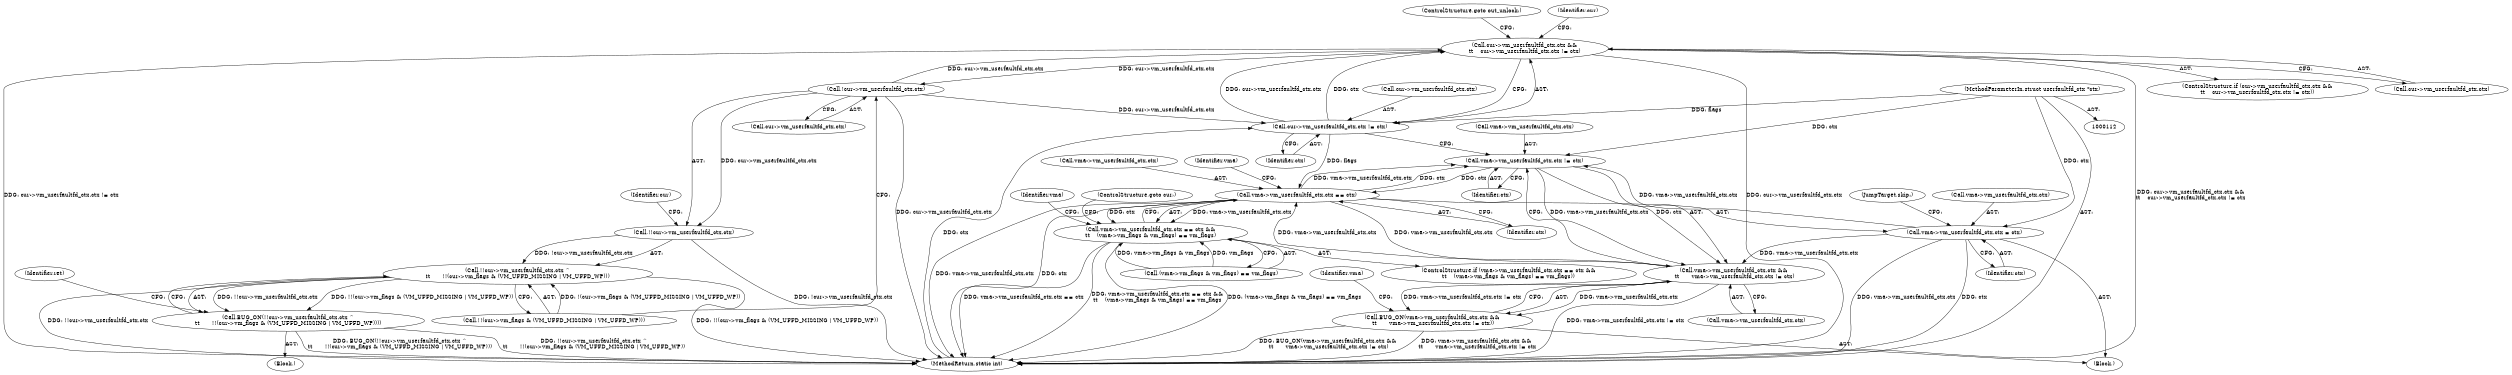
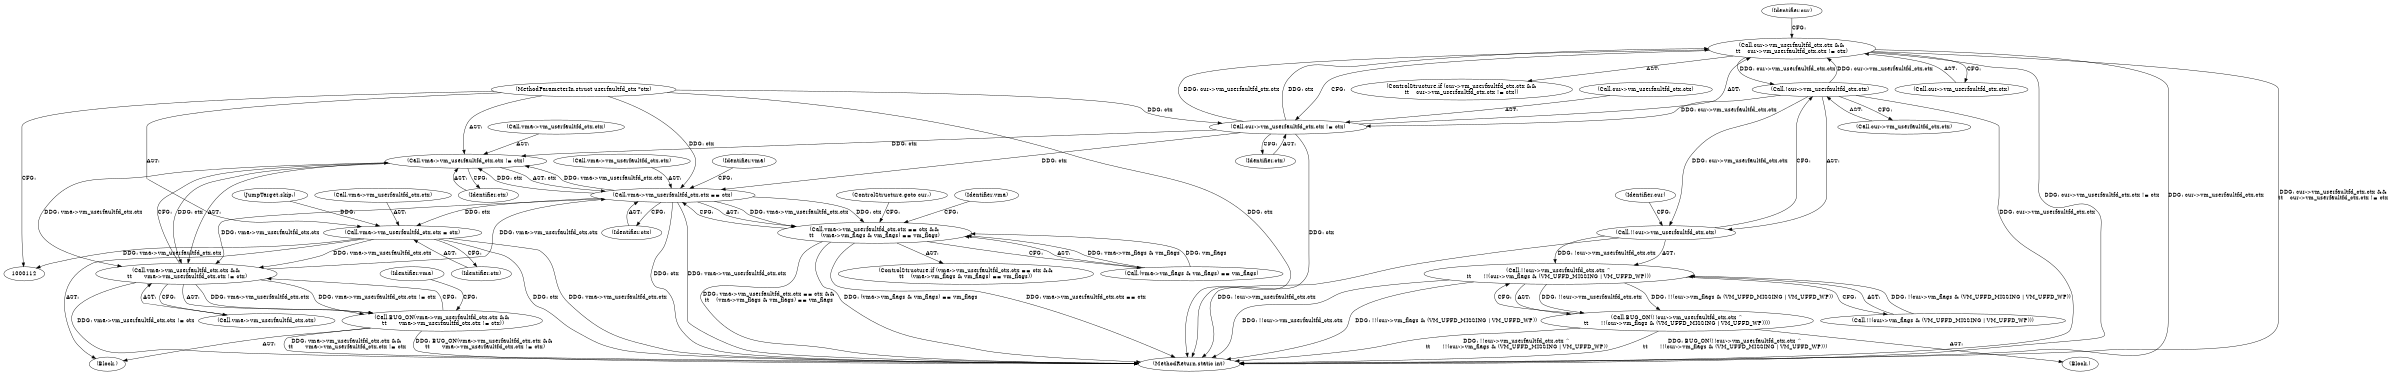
  digraph {
    n1 [label="(Call,cur->vm_userfaultfd_ctx.ctx &&\n\t\t    cur->vm_userfaultfd_ctx.ctx != ctx)"]
    n2 [label="(Call,!cur->vm_userfaultfd_ctx.ctx)"]
    n3 [label="(Call,cur->vm_userfaultfd_ctx.ctx != ctx)"]
    n4 [label="(ControlStructure,if (cur->vm_userfaultfd_ctx.ctx &&\n\t\t    cur->vm_userfaultfd_ctx.ctx != ctx))"]
    n5 [label="(MethodReturn,static int)"]
    n6 [label="(Call,cur->vm_userfaultfd_ctx.ctx)"]
    n7 [label="(Call,!!cur->vm_userfaultfd_ctx.ctx)"]
    n8 [label="(Call,cur->vm_userfaultfd_ctx.ctx)"]
    n9 [label="(Call,vma->vm_userfaultfd_ctx.ctx != ctx)"]
    n10 [label="(Call,vma->vm_userfaultfd_ctx.ctx == ctx)"]
    n11 [label="(Identifier,ctx)"]
    n12 [label="(Call,!!cur->vm_userfaultfd_ctx.ctx ^\n\t\t       !!(cur->vm_flags & (VM_UFFD_MISSING | VM_UFFD_WP)))"]
    n13 [label="(Call,vma->vm_userfaultfd_ctx.ctx &&\n \t\t       vma->vm_userfaultfd_ctx.ctx != ctx)"]
    n14 [label="(Identifier,ctx)"]
    n15 [label="(Call,vma->vm_userfaultfd_ctx.ctx = ctx)"]
    n16 [label="(Call,vma->vm_userfaultfd_ctx.ctx == ctx &&\n\t\t    (vma->vm_flags & vm_flags) == vm_flags)"]
    n17 [label="(Identifier,ctx)"]
    n18 [label="(MethodParameterIn,struct userfaultfd_ctx *ctx)"]
    1000112
    n20 [label="(Block,)"]
    n21 [label="(Identifier,ctx)"]
    n22 [label="(Call,BUG_ON(!!cur->vm_userfaultfd_ctx.ctx ^\n\t\t       !!(cur->vm_flags & (VM_UFFD_MISSING | VM_UFFD_WP))))"]
    n23 [label="(Call,!!(cur->vm_flags & (VM_UFFD_MISSING | VM_UFFD_WP)))"]
    n24 [label="(Block,)"]
    n25 [label="(Call,BUG_ON(vma->vm_userfaultfd_ctx.ctx &&\n \t\t       vma->vm_userfaultfd_ctx.ctx != ctx))"]
    n26 [label="(Call,vma->vm_userfaultfd_ctx.ctx)"]
    n27 [label="(ControlStructure,if (vma->vm_userfaultfd_ctx.ctx == ctx &&\n\t\t    (vma->vm_flags & vm_flags) == vm_flags))"]
    n28 [label="(Call,(vma->vm_flags & vm_flags) == vm_flags)"]
-   n29 [label="(Identifier,ret)"]
-   n30 [label="(ControlStructure,goto out_unlock;)"]
    n31 [label="(JumpTarget,skip:)"]
    n32 [label="(Identifier,vma)"]
    n33 [label="(Identifier,vma)"]
    n34 [label="(Call,vma->vm_userfaultfd_ctx.ctx)"]
    n35 [label="(Identifier,cur)"]
    n36 [label="(Call,vma->vm_userfaultfd_ctx.ctx)"]
    n37 [label="(ControlStructure,goto cur;)"]
    n38 [label="(Identifier,vma)"]
    n39 [label="(Call,vma->vm_userfaultfd_ctx.ctx)"]
    n40 [label="(Call,cur->vm_userfaultfd_ctx.ctx)"]
    n41 [label="(Identifier,cur)"]
    n1 -> n2 [label="DDG: cur->vm_userfaultfd_ctx.ctx"]
    n1 -> n3 [label="CFG: "]
    n1 -> n4 [label="AST: "]
    n1 -> n5 [label="DDG: cur->vm_userfaultfd_ctx.ctx != ctx"]
    n1 -> n5 [label="DDG: cur->vm_userfaultfd_ctx.ctx"]
    n1 -> n5 [label="DDG: cur->vm_userfaultfd_ctx.ctx &&\n\t\t    cur->vm_userfaultfd_ctx.ctx != ctx"]
    n1 -> n6 [label="CFG: "]
    n2 -> n1 [label="DDG: cur->vm_userfaultfd_ctx.ctx"]
    n2 -> n3 [label="DDG: cur->vm_userfaultfd_ctx.ctx"]
    n2 -> n5 [label="DDG: cur->vm_userfaultfd_ctx.ctx"]
    n2 -> n7 [label="AST: "]
    n2 -> n7 [label="DDG: cur->vm_userfaultfd_ctx.ctx"]
    n2 -> n8 [label="CFG: "]
    n3 -> n1 [label="AST: "]
    n3 -> n1 [label="DDG: cur->vm_userfaultfd_ctx.ctx"]
    n3 -> n1 [label="DDG: ctx"]
-   n5 -> n3 [label="DDG: ctx"]
-   n3 -> n9 [label="CFG: "]
-   n3 -> n10 [label="DDG: flags"]
+   n3 -> n5 [label="DDG: ctx"]
+   n3 -> n9 [label="DDG: ctx"]
+   n3 -> n10 [label="DDG: ctx"]
    n3 -> n11 [label="CFG: "]
    n6 -> n1 [label="AST: "]
-   n23 -> n2 [label="CFG: "]
+   n7 -> n2 [label="CFG: "]
    n7 -> n5 [label="DDG: !cur->vm_userfaultfd_ctx.ctx"]
    n7 -> n12 [label="AST: "]
    n7 -> n12 [label="DDG: !cur->vm_userfaultfd_ctx.ctx"]
    n8 -> n2 [label="AST: "]
-   n9 -> n10 [label="DDG: ctx"]
+   n9 -> n10 [label="AST: ctx"]
    n9 -> n13 [label="AST: "]
    n9 -> n13 [label="DDG: vma->vm_userfaultfd_ctx.ctx"]
    n9 -> n13 [label="DDG: ctx"]
    n9 -> n14 [label="CFG: "]
    n10 -> n5 [label="DDG: vma->vm_userfaultfd_ctx.ctx"]
    n10 -> n5 [label="DDG: ctx"]
    n10 -> n9 [label="DDG: vma->vm_userfaultfd_ctx.ctx"]
    n10 -> n9 [label="DDG: ctx"]
    n10 -> n13 [label="DDG: vma->vm_userfaultfd_ctx.ctx"]
-   n10 -> n15 [label="AST: "]
+   n10 -> n15 [label="DDG: ctx"]
    n10 -> n16 [label="AST: "]
    n10 -> n16 [label="DDG: vma->vm_userfaultfd_ctx.ctx"]
    n10 -> n16 [label="DDG: ctx"]
    n10 -> n17 [label="CFG: "]
    n11 -> n3 [label="AST: "]
    n12 -> n5 [label="DDG: !!cur->vm_userfaultfd_ctx.ctx"]
    n12 -> n5 [label="DDG: !!(cur->vm_flags & (VM_UFFD_MISSING | VM_UFFD_WP))"]
    n12 -> n22 [label="AST: "]
    n12 -> n22 [label="DDG: !!cur->vm_userfaultfd_ctx.ctx"]
    n12 -> n22 [label="DDG: !!(cur->vm_flags & (VM_UFFD_MISSING | VM_UFFD_WP))"]
    n12 -> n23 [label="CFG: "]
    n13 -> n5 [label="DDG: vma->vm_userfaultfd_ctx.ctx != ctx"]
    n13 -> n9 [label="CFG: "]
    n13 -> n10 [label="DDG: vma->vm_userfaultfd_ctx.ctx"]
    n13 -> n25 [label="AST: "]
    n13 -> n25 [label="DDG: vma->vm_userfaultfd_ctx.ctx"]
    n13 -> n25 [label="DDG: vma->vm_userfaultfd_ctx.ctx != ctx"]
    n13 -> n26 [label="CFG: "]
    n14 -> n9 [label="AST: "]
    n15 -> n5 [label="DDG: vma->vm_userfaultfd_ctx.ctx"]
    n15 -> n5 [label="DDG: ctx"]
-   n15 -> n9 [label="DDG: vma->vm_userfaultfd_ctx.ctx"]
+   n15 -> 1000112 [label="DDG: vma->vm_userfaultfd_ctx.ctx"]
    n15 -> n13 [label="DDG: vma->vm_userfaultfd_ctx.ctx"]
    n15 -> n20 [label="AST: "]
    n15 -> n21 [label="CFG: "]
    n16 -> n5 [label="DDG: vma->vm_userfaultfd_ctx.ctx == ctx &&\n\t\t    (vma->vm_flags & vm_flags) == vm_flags"]
    n16 -> n5 [label="DDG: (vma->vm_flags & vm_flags) == vm_flags"]
    n16 -> n5 [label="DDG: vma->vm_userfaultfd_ctx.ctx == ctx"]
    n16 -> n10 [label="CFG: "]
    n16 -> n27 [label="AST: "]
    n16 -> n28 [label="CFG: "]
    n17 -> n10 [label="AST: "]
-   n18 -> n3 [label="DDG: flags"]
-   n18 -> n5 [label="AST: "]
-   n18 -> n9 [label="DDG: ctx"]
-   n18 -> n15 [label="DDG: ctx"]
-   n18 -> 1000112 [label="AST: "]
+   n18 -> n3 [label="DDG: ctx"]
+   n18 -> n5 [label="DDG: ctx"]
+   n18 -> n9 [label="AST: "]
+   n18 -> n10 [label="DDG: ctx"]
+   n18 -> n15 [label="AST: "]
+   n18 -> 1000112 [label="CFG: "]
    n21 -> n15 [label="AST: "]
    n22 -> n5 [label="DDG: !!cur->vm_userfaultfd_ctx.ctx ^\n\t\t       !!(cur->vm_flags & (VM_UFFD_MISSING | VM_UFFD_WP))"]
    n22 -> n5 [label="DDG: BUG_ON(!!cur->vm_userfaultfd_ctx.ctx ^\n\t\t       !!(cur->vm_flags & (VM_UFFD_MISSING | VM_UFFD_WP)))"]
    n22 -> n12 [label="CFG: "]
    n22 -> n24 [label="AST: "]
    n23 -> n12 [label="AST: "]
    n23 -> n12 [label="DDG: !(cur->vm_flags & (VM_UFFD_MISSING | VM_UFFD_WP))"]
    n25 -> n5 [label="DDG: vma->vm_userfaultfd_ctx.ctx &&\n \t\t       vma->vm_userfaultfd_ctx.ctx != ctx"]
    n25 -> n5 [label="DDG: BUG_ON(vma->vm_userfaultfd_ctx.ctx &&\n \t\t       vma->vm_userfaultfd_ctx.ctx != ctx)"]
    n25 -> n13 [label="CFG: "]
    n25 -> n20 [label="AST: "]
    n26 -> n13 [label="AST: "]
    n28 -> n16 [label="AST: "]
    n28 -> n16 [label="DDG: vma->vm_flags & vm_flags"]
    n28 -> n16 [label="DDG: vm_flags"]
-   n29 -> n22 [label="CFG: "]
-   n30 -> n1 [label="CFG: "]
-   n31 -> n15 [label="CFG: "]
+   n31 -> n15 [label="DDG: "]
    n32 -> n10 [label="CFG: "]
    n33 -> n16 [label="CFG: "]
    n34 -> n10 [label="AST: "]
    n35 -> n1 [label="CFG: "]
    n36 -> n9 [label="AST: "]
    n37 -> n16 [label="CFG: "]
    n38 -> n25 [label="CFG: "]
    n39 -> n15 [label="AST: "]
    n40 -> n3 [label="AST: "]
    n41 -> n7 [label="CFG: "]
  }
